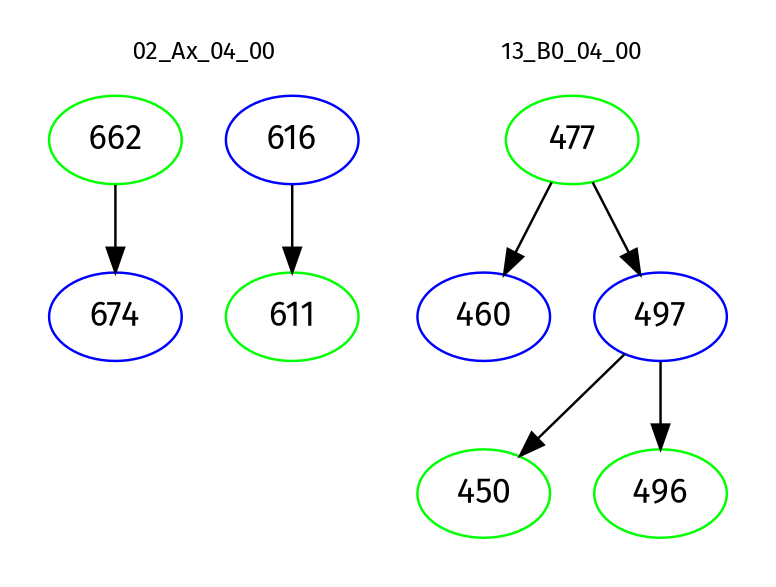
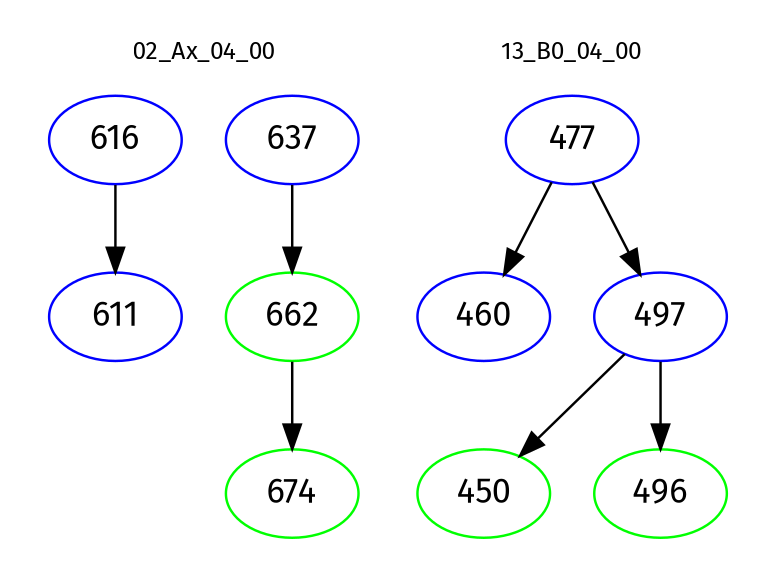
  digraph {
    fontname="Fira Sans"
    node [color=blue fontname="Fira Sans"]
    edge [color=black fontname="Fira Sans"]
+   n1 [label=637]
    n2 [label=616]
    n3 [color=green label=662]
-   n4 [color=green label=611]
-   n5 [label=674]
-   n6 [color=green label=477]
+   n4 [label=611]
+   n5 [color=green label=674]
+   n6 [label=477]
    n7 [label=460]
    n8 [label=497]
    n9 [color=green label=450]
    n10 [color=green label=496]
    subgraph cluster_1 {
      color=white
      fontsize=10
      label="02_Ax_04_00"
+     n1
      n2
      n3
      n4
      n5
    }
    subgraph cluster_2 {
      color=white
      fontsize=10
      label="13_B0_04_00"
      n6
      n7
      n8
      n9
      n10
    }
+   n1 -> n3
    n2 -> n4
    n3 -> n5
    n6 -> n7
    n6 -> n8
    n8 -> n9
    n8 -> n10
  }
